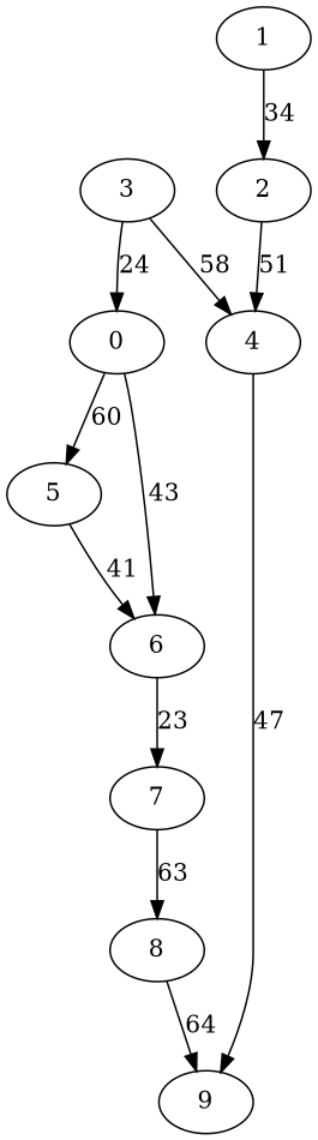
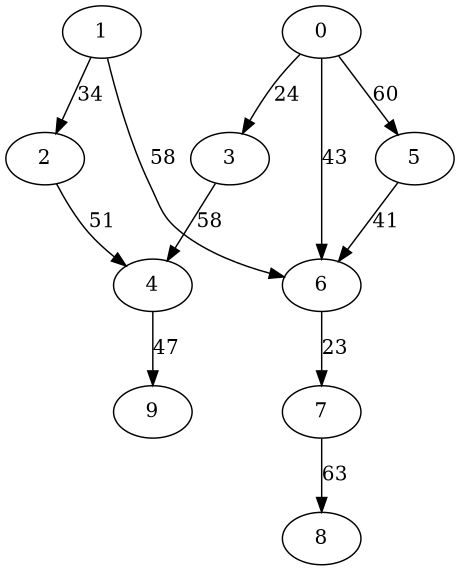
  digraph {
    0
    3
    5
    6
    1
    2
    4
    7
    9
    8
-   3 -> 0 [label=24]
+   0 -> 3 [label=24]
    0 -> 5 [label=60]
    0 -> 6 [label=43]
    3 -> 4 [label=58]
    5 -> 6 [label=41]
    6 -> 7 [label=23]
+   1 -> 6 [label=58]
    1 -> 2 [label=34]
    2 -> 4 [label=51]
    4 -> 9 [label=47]
    7 -> 8 [label=63]
-   8 -> 9 [label=64]
  }
